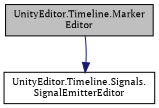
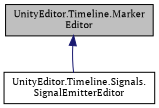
  digraph {
    fontname="PT Serif"
    node [color=black fontname="PT Serif" fontsize=10 shape=record style=filled]
    n1 [fillcolor=grey75 fontcolor=black height=0.2 label="UnityEditor.Timeline.Marker\lEditor" width=0.4]
    n2 [fillcolor=white height=0.2 label="UnityEditor.Timeline.Signals.\lSignalEmitterEditor" width=0.4]
-   n2 -> n1 [color=midnightblue dir=back fontname="PT Serif" fontsize=10 labelfontname=Helvetica labelfontsize=10 style=solid]
+   n1 -> n2 [color=midnightblue dir=back fontname="PT Serif" fontsize=10 labelfontname=Helvetica labelfontsize=10 style=solid]
  }
